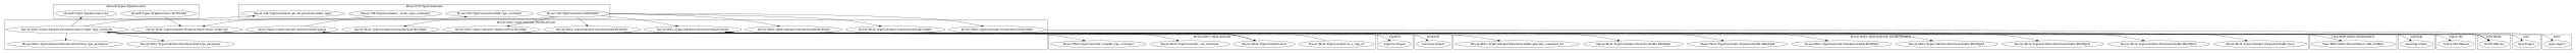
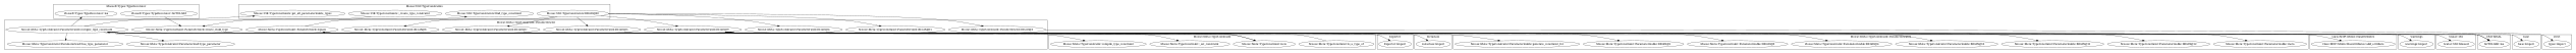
  digraph {
    fontname="Noto Serif"
    node [fontname="Noto Serif"]
    edge [fontname="Noto Serif"]
    "MooseX::Types::TypeDecorator::AUTOLOAD"
    "MooseX::Types::TypeDecorator::isa"
    "warnings::import"
    "Moose::Util::TypeConstraints::_create_type_constraint"
    "Moose::Util::TypeConstraints::get_all_parameterizable_types"
    "Moose::Util::TypeConstraints::BEGIN@30"
    "Moose::Util::TypeConstraints::find_type_constraint"
    "Moose::Meta::TypeConstraint::Parameterized::create_child_type"
    "Moose::Meta::TypeConstraint::Parameterized::BEGIN@8"
-   "Moose::Meta::TypeConstraint::Parameterized::BEGIN@7" [label="Moose::Meta::TypeConstraint::TypeDecorator::BEGIN@7"]
+   "Moose::Meta::TypeConstraint::Parameterized::BEGIN@7"
    "Moose::Meta::TypeConstraint::Parameterized::BEGIN@5"
    "Moose::Meta::TypeConstraint::Parameterized::has_type_parameter"
    "Moose::Meta::TypeConstraint::Parameterized::BEGIN@9"
    "Moose::Meta::TypeConstraint::Parameterized::BEGIN@4"
    "Moose::Meta::TypeConstraint::Parameterized::compile_type_constraint"
    "Moose::Meta::TypeConstraint::Parameterized::BEGIN@15"
    "Moose::Meta::TypeConstraint::Parameterized::BEGIN@3"
    "Moose::Meta::TypeConstraint::Parameterized::equals"
    "Moose::Meta::TypeConstraint::Parameterized::type_parameter"
    "metaclass::import"
    "Scalar::Util::blessed"
    n22 [label="AUTOLOAD::isa"]
    "Moose::Meta::TypeConstraint::Parameterizable::BEGIN@13"
    "Moose::Meta::TypeConstraint::Parameterizable::BEGIN@4"
    "Moose::Meta::TypeConstraint::Parameterizable::BEGIN@5"
    "Moose::Meta::TypeConstraint::Parameterizable::BEGIN@3"
    "Moose::Meta::TypeConstraint::Parameterizable::meta"
    "Moose::Meta::TypeConstraint::Parameterizable::BEGIN@12"
    "Moose::Meta::TypeConstraint::Parameterizable::BEGIN@11"
    "Moose::Meta::TypeConstraint::Parameterizable::generate_constraint_for"
    "base::import"
    n32 [label="types::import"]
    "Exporter::import"
    "Class::MOP::Mixin::HasAttributes::add_attribute"
    "Moose::Meta::TypeConstraint::_set_constraint"
    "Moose::Meta::TypeConstraint::compile_type_constraint"
    "Moose::Meta::TypeConstraint::is_a_type_of"
    "Moose::Meta::TypeConstraint::new"
    subgraph cluster_1 {
      label="MooseX::Types::TypeDecorator"
      "MooseX::Types::TypeDecorator::AUTOLOAD"
      "MooseX::Types::TypeDecorator::isa"
    }
    subgraph cluster_2 {
      label=warnings
      "warnings::import"
    }
    subgraph cluster_3 {
      label="Moose::Util::TypeConstraints"
      "Moose::Util::TypeConstraints::_create_type_constraint"
      "Moose::Util::TypeConstraints::get_all_parameterizable_types"
      "Moose::Util::TypeConstraints::BEGIN@30"
      "Moose::Util::TypeConstraints::find_type_constraint"
    }
    subgraph cluster_4 {
      label="Moose::Meta::TypeConstraint::Parameterized"
      "Moose::Meta::TypeConstraint::Parameterized::create_child_type"
      "Moose::Meta::TypeConstraint::Parameterized::BEGIN@8"
      "Moose::Meta::TypeConstraint::Parameterized::BEGIN@7"
      "Moose::Meta::TypeConstraint::Parameterized::BEGIN@5"
      "Moose::Meta::TypeConstraint::Parameterized::has_type_parameter"
      "Moose::Meta::TypeConstraint::Parameterized::BEGIN@9"
      "Moose::Meta::TypeConstraint::Parameterized::BEGIN@4"
      "Moose::Meta::TypeConstraint::Parameterized::compile_type_constraint"
      "Moose::Meta::TypeConstraint::Parameterized::BEGIN@15"
      "Moose::Meta::TypeConstraint::Parameterized::BEGIN@3"
      "Moose::Meta::TypeConstraint::Parameterized::equals"
      "Moose::Meta::TypeConstraint::Parameterized::type_parameter"
    }
    subgraph cluster_5 {
      label=metaclass
      "metaclass::import"
    }
    subgraph cluster_6 {
      label="Scalar::Util"
      "Scalar::Util::blessed"
    }
    subgraph cluster_7 {
      label=UNIVERSAL
      n22
    }
    subgraph cluster_8 {
      label="Moose::Meta::TypeConstraint::Parameterizable"
      "Moose::Meta::TypeConstraint::Parameterizable::BEGIN@13"
      "Moose::Meta::TypeConstraint::Parameterizable::BEGIN@4"
      "Moose::Meta::TypeConstraint::Parameterizable::BEGIN@5"
      "Moose::Meta::TypeConstraint::Parameterizable::BEGIN@3"
      "Moose::Meta::TypeConstraint::Parameterizable::meta"
      "Moose::Meta::TypeConstraint::Parameterizable::BEGIN@12"
      "Moose::Meta::TypeConstraint::Parameterizable::BEGIN@11"
      "Moose::Meta::TypeConstraint::Parameterizable::generate_constraint_for"
    }
    subgraph cluster_9 {
      label=base
      "base::import"
    }
    subgraph cluster_10 {
      label="strict"
      n32
    }
    subgraph cluster_11 {
      label=Exporter
      "Exporter::import"
    }
    subgraph cluster_12 {
      label="Class::MOP::Mixin::HasAttributes"
      "Class::MOP::Mixin::HasAttributes::add_attribute"
    }
    subgraph cluster_13 {
      label="Moose::Meta::TypeConstraint"
      "Moose::Meta::TypeConstraint::_set_constraint"
      "Moose::Meta::TypeConstraint::compile_type_constraint"
      "Moose::Meta::TypeConstraint::is_a_type_of"
      "Moose::Meta::TypeConstraint::new"
    }
    "MooseX::Types::TypeDecorator::AUTOLOAD" -> "Moose::Meta::TypeConstraint::Parameterized::create_child_type"
    "Moose::Util::TypeConstraints::_create_type_constraint" -> "Moose::Meta::TypeConstraint::Parameterized::create_child_type"
    "Moose::Util::TypeConstraints::BEGIN@30" -> "Moose::Meta::TypeConstraint::Parameterized::BEGIN@8"
    "Moose::Util::TypeConstraints::BEGIN@30" -> "Moose::Meta::TypeConstraint::Parameterized::BEGIN@7"
    "Moose::Util::TypeConstraints::BEGIN@30" -> "Moose::Meta::TypeConstraint::Parameterized::BEGIN@5"
    "Moose::Util::TypeConstraints::BEGIN@30" -> "Moose::Meta::TypeConstraint::Parameterized::BEGIN@9"
    "Moose::Util::TypeConstraints::BEGIN@30" -> "Moose::Meta::TypeConstraint::Parameterized::BEGIN@4"
    "Moose::Util::TypeConstraints::BEGIN@30" -> "Moose::Meta::TypeConstraint::Parameterized::BEGIN@15"
    "Moose::Util::TypeConstraints::BEGIN@30" -> "Moose::Meta::TypeConstraint::Parameterized::BEGIN@3"
    "Moose::Meta::TypeConstraint::Parameterized::create_child_type" -> "Moose::Meta::TypeConstraint::new"
    "Moose::Meta::TypeConstraint::Parameterized::BEGIN@7" -> "Exporter::import"
    "Moose::Meta::TypeConstraint::Parameterized::BEGIN@5" -> "metaclass::import"
    "Moose::Meta::TypeConstraint::Parameterized::BEGIN@9" -> "Moose::Meta::TypeConstraint::Parameterizable::BEGIN@13"
    "Moose::Meta::TypeConstraint::Parameterized::BEGIN@9" -> "Moose::Meta::TypeConstraint::Parameterizable::BEGIN@4"
    "Moose::Meta::TypeConstraint::Parameterized::BEGIN@9" -> "Moose::Meta::TypeConstraint::Parameterizable::BEGIN@5"
    "Moose::Meta::TypeConstraint::Parameterized::BEGIN@9" -> "Moose::Meta::TypeConstraint::Parameterizable::BEGIN@3"
    "Moose::Meta::TypeConstraint::Parameterized::BEGIN@9" -> "Moose::Meta::TypeConstraint::Parameterizable::meta"
    "Moose::Meta::TypeConstraint::Parameterized::BEGIN@9" -> "Moose::Meta::TypeConstraint::Parameterizable::BEGIN@12"
    "Moose::Meta::TypeConstraint::Parameterized::BEGIN@9" -> "Moose::Meta::TypeConstraint::Parameterizable::BEGIN@11"
    "Moose::Meta::TypeConstraint::Parameterized::BEGIN@9" -> "Class::MOP::Mixin::HasAttributes::add_attribute"
    "Moose::Meta::TypeConstraint::Parameterized::BEGIN@4" -> "warnings::import"
    "Moose::Meta::TypeConstraint::Parameterized::compile_type_constraint" -> "MooseX::Types::TypeDecorator::isa"
    "Moose::Meta::TypeConstraint::Parameterized::compile_type_constraint" -> "Moose::Util::TypeConstraints::get_all_parameterizable_types"
    "Moose::Meta::TypeConstraint::Parameterized::compile_type_constraint" -> "Moose::Meta::TypeConstraint::Parameterized::has_type_parameter"
    "Moose::Meta::TypeConstraint::Parameterized::compile_type_constraint" -> "Moose::Meta::TypeConstraint::Parameterized::type_parameter"
    "Moose::Meta::TypeConstraint::Parameterized::compile_type_constraint" -> "Scalar::Util::blessed"
    "Moose::Meta::TypeConstraint::Parameterized::compile_type_constraint" -> n22
    "Moose::Meta::TypeConstraint::Parameterized::compile_type_constraint" -> "Moose::Meta::TypeConstraint::Parameterizable::generate_constraint_for"
    "Moose::Meta::TypeConstraint::Parameterized::compile_type_constraint" -> "Moose::Meta::TypeConstraint::_set_constraint"
    "Moose::Meta::TypeConstraint::Parameterized::compile_type_constraint" -> "Moose::Meta::TypeConstraint::compile_type_constraint"
    "Moose::Meta::TypeConstraint::Parameterized::BEGIN@15" -> "base::import"
    "Moose::Meta::TypeConstraint::Parameterized::BEGIN@3" -> n32
    "Moose::Meta::TypeConstraint::Parameterized::equals" -> "Moose::Util::TypeConstraints::find_type_constraint"
    "Moose::Meta::TypeConstraint::Parameterized::equals" -> n22
    "Moose::Meta::TypeConstraint::is_a_type_of" -> "Moose::Meta::TypeConstraint::Parameterized::equals"
    "Moose::Meta::TypeConstraint::new" -> "Moose::Meta::TypeConstraint::Parameterized::compile_type_constraint"
  }
